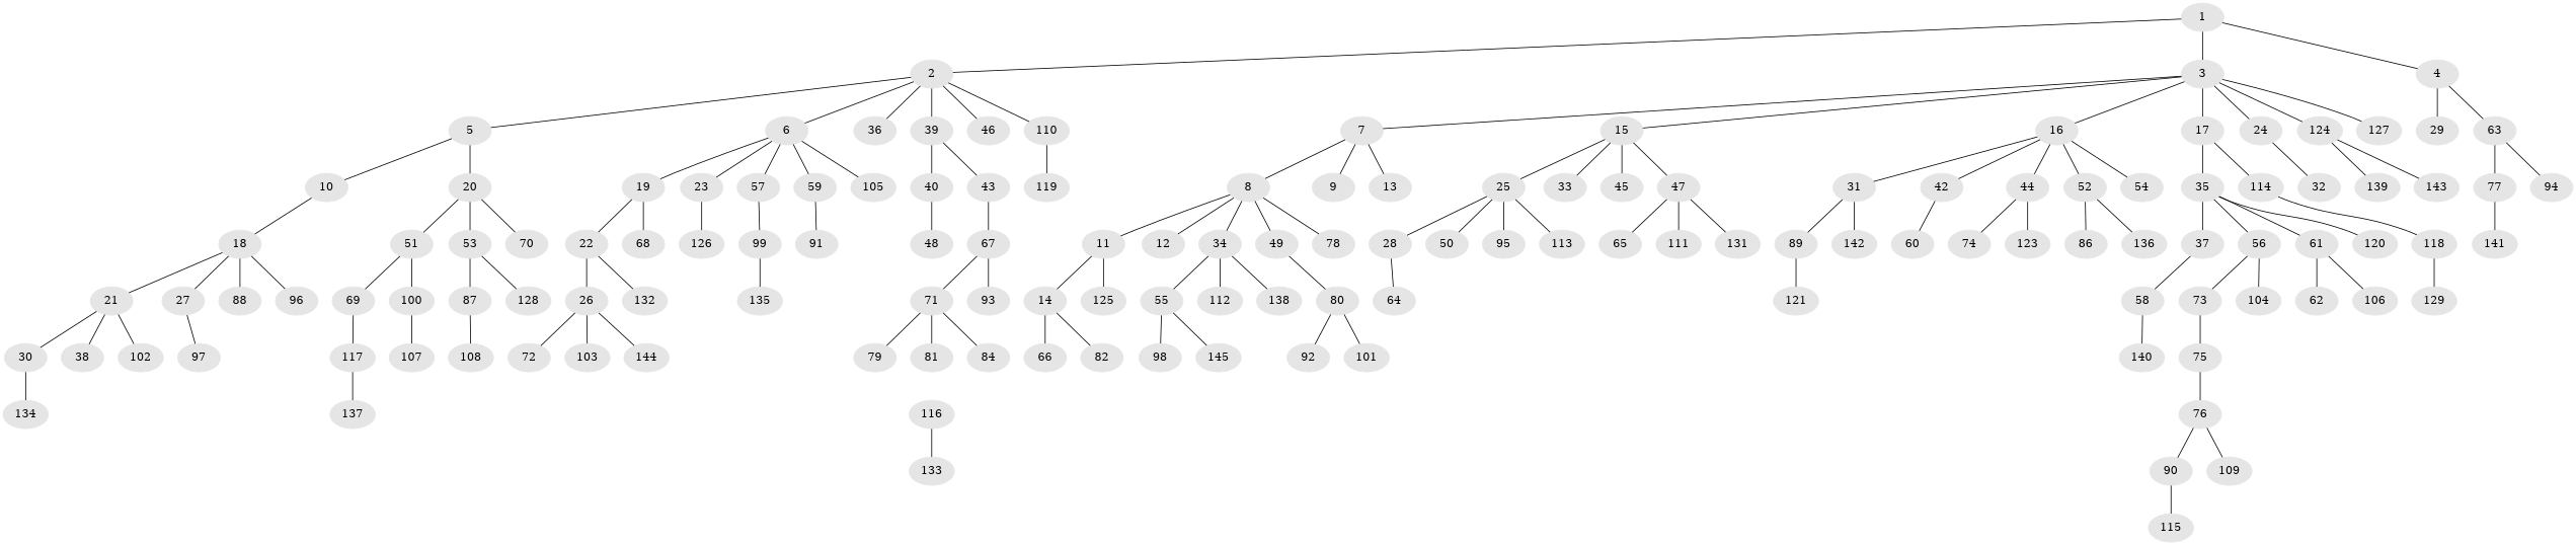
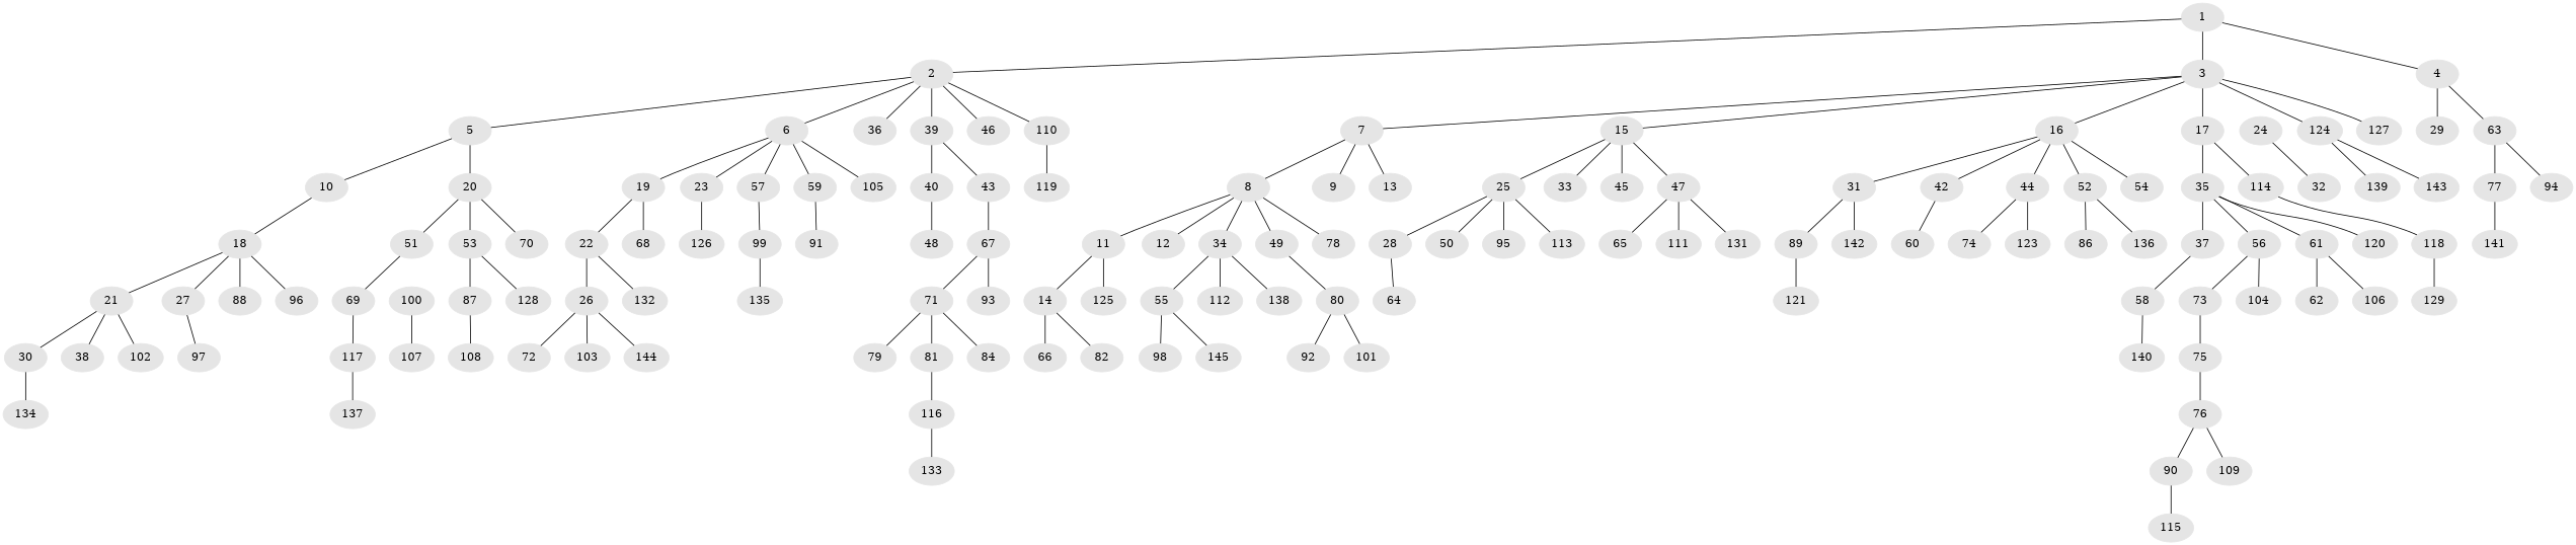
  graph {
    node [color=gray90 style=filled]
    1
    2
    3
    4
    5
    6
    36
    39
    46
    110
    7
    15
    16
    17
    24
    124
    127
    29
    63
    10
    20
    19
    23
    57
    59
    105
    40
    43
    119
    8
    9
    13
    25
    33
    45
    47
    31
    42
    44
    52
    54
    35
    114
    32
    139
    143
    77
    94
    18
    51
    53
    70
    22
    68
    126
    99
    91
    11
    12
    34
    49
    78
    14
    125
    55
    112
    138
    80
    21
    27
    88
    96
    66
    82
    28
    50
    95
    113
    65
    111
    131
    89
    142
    60
    74
    123
    86
    136
    37
    56
    61
    120
    118
    30
    38
    102
    97
    26
    132
    69
    100
    87
    128
    134
    72
    103
    144
    64
    121
    98
    145
    58
    73
    104
    62
    106
    140
    48
    67
    71
    93
    92
    101
    117
    107
    108
    75
    135
    141
    79
    81
    84
    137
    116
    76
    90
    109
    115
    133
    129
    1 -- 2
    1 -- 3
    1 -- 4
    2 -- 5
    2 -- 6
    2 -- 36
    2 -- 39
    2 -- 46
    2 -- 110
    3 -- 7
    3 -- 15
    3 -- 16
    3 -- 17
-   3 -- 24
    3 -- 124
    3 -- 127
    4 -- 29
    4 -- 63
    5 -- 10
    5 -- 20
    6 -- 19
    6 -- 23
    6 -- 57
    6 -- 59
    6 -- 105
    39 -- 40
    39 -- 43
    110 -- 119
    7 -- 8
    7 -- 9
    7 -- 13
    15 -- 25
    15 -- 33
    15 -- 45
    15 -- 47
    16 -- 31
    16 -- 42
    16 -- 44
    16 -- 52
    16 -- 54
    17 -- 35
    17 -- 114
    24 -- 32
    124 -- 139
    124 -- 143
    63 -- 77
    63 -- 94
    10 -- 18
    20 -- 51
    20 -- 53
    20 -- 70
    19 -- 22
    19 -- 68
    23 -- 126
    57 -- 99
    59 -- 91
    40 -- 48
    43 -- 67
    8 -- 11
    8 -- 12
    8 -- 34
    8 -- 49
    8 -- 78
    25 -- 28
    25 -- 50
    25 -- 95
    25 -- 113
    47 -- 65
    47 -- 111
    47 -- 131
    31 -- 89
    31 -- 142
    42 -- 60
    44 -- 74
    44 -- 123
    52 -- 86
    52 -- 136
    35 -- 37
    35 -- 56
    35 -- 61
    35 -- 120
    114 -- 118
    77 -- 141
    18 -- 21
    18 -- 27
    18 -- 88
    18 -- 96
    51 -- 69
-   51 -- 100
    53 -- 87
    53 -- 128
    22 -- 26
    22 -- 132
    99 -- 135
    11 -- 14
    11 -- 125
    34 -- 55
    34 -- 112
    34 -- 138
    49 -- 80
    14 -- 66
    14 -- 82
    55 -- 98
    55 -- 145
    80 -- 92
    80 -- 101
    21 -- 30
    21 -- 38
    21 -- 102
    27 -- 97
    28 -- 64
    89 -- 121
    37 -- 58
    56 -- 73
    56 -- 104
    61 -- 62
    61 -- 106
    118 -- 129
    30 -- 134
    26 -- 72
    26 -- 103
    26 -- 144
    69 -- 117
    100 -- 107
    87 -- 108
    58 -- 140
    73 -- 75
    67 -- 71
    67 -- 93
    71 -- 79
    71 -- 81
    71 -- 84
    117 -- 137
    75 -- 76
+   81 -- 116
    116 -- 133
    76 -- 90
    76 -- 109
    90 -- 115
  }
